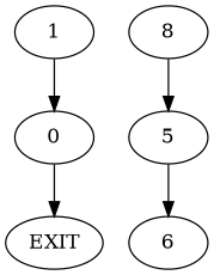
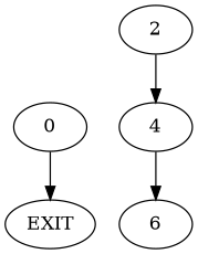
  digraph {
    n1 [label=0]
-   1
    n3 [label=EXIT]
-   2 [label=8]
-   4 [label=5]
+   2
+   4
    6
    n1 -> n3
-   1 -> n1
    2 -> 4
    4 -> 6
  }
